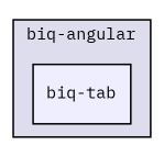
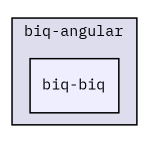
  digraph {
    compound=true
    rankdir=LR
    fontname="IBM Plex Mono"
-   n1 [fillcolor="#eeeeff" fontname="IBM Plex Mono" fontsize=10 label="biq-tab" pencolor=black shape=box style=filled]
+   n1 [fillcolor="#eeeeff" fontname="IBM Plex Mono" fontsize=10 label="biq-biq" pencolor=black shape=box style=filled]
    subgraph cluster_1 {
      bgcolor="#ddddee"
      fontsize=10
      label="biq-angular"
      pencolor=black
      n1
    }
  }
